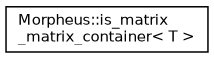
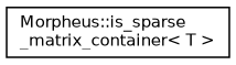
  digraph {
    rankdir=LR
-   n1 [color=black fillcolor=white fontname=Helvetica fontsize=10 height=0.2 label="Morpheus::is_matrix\l_matrix_container\< T \>" shape=record style=filled width=0.4]
+   n1 [color=black fillcolor=white fontname=Helvetica fontsize=10 height=0.2 label="Morpheus::is_sparse\l_matrix_container\< T \>" shape=record style=filled width=0.4]
  }
